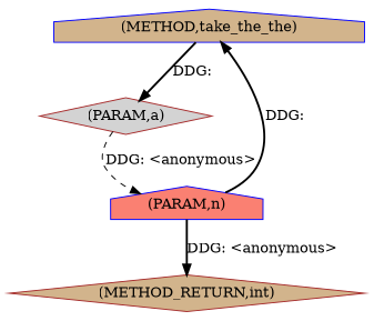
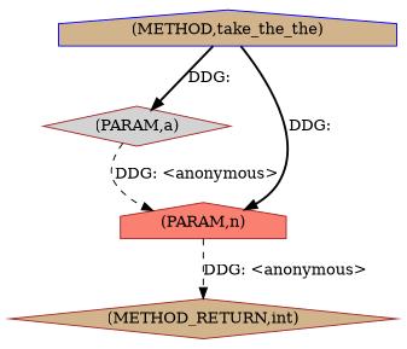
  digraph {
    node [color=blue fillcolor=tan shape=house style=filled]
    edge [style=bold]
    n1 [label="(METHOD,take_the_the)"]
    n2 [color=brown fillcolor=lightgrey label="(PARAM,a)" shape=diamond]
-   n3 [fillcolor=salmon label="(PARAM,n)"]
+   n3 [color=brown fillcolor=salmon label="(PARAM,n)"]
    n4 [color=brown label="(METHOD_RETURN,int)" shape=diamond]
    n1 -> n2 [label="DDG: "]
-   n3 -> n1 [label="DDG: "]
+   n1 -> n3 [label="DDG: "]
    n2 -> n3 [label="DDG: <anonymous>" style=dashed]
-   n3 -> n4 [label="DDG: <anonymous>"]
+   n3 -> n4 [label="DDG: <anonymous>" style=dashed]
  }
